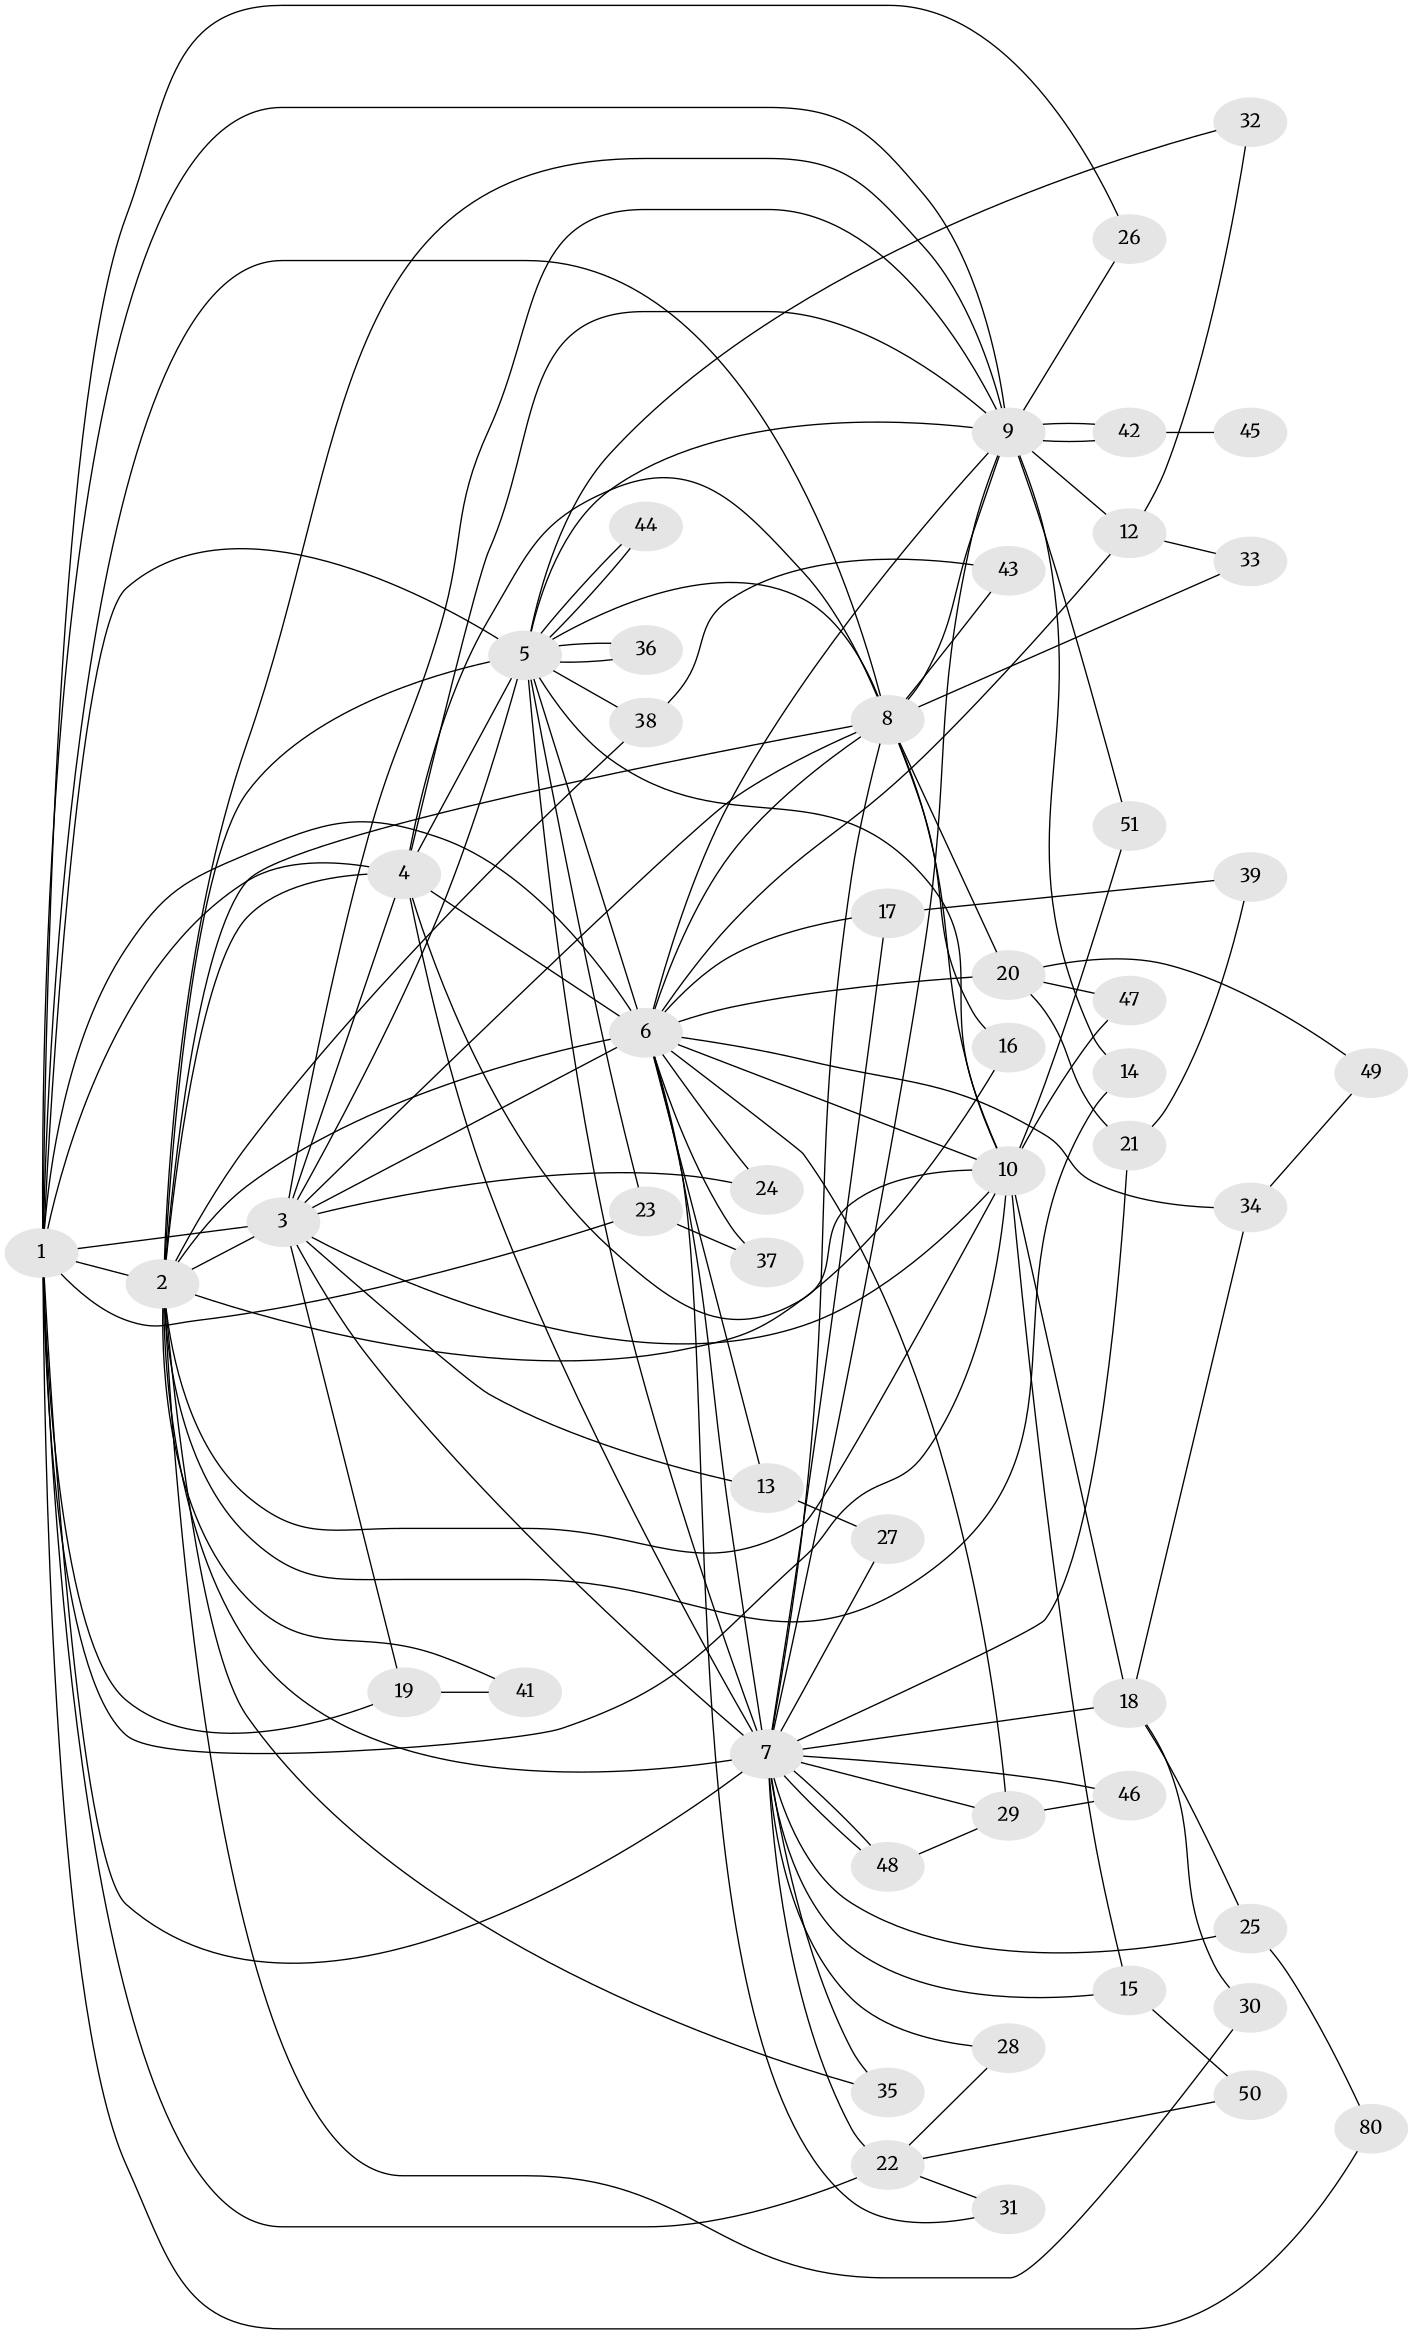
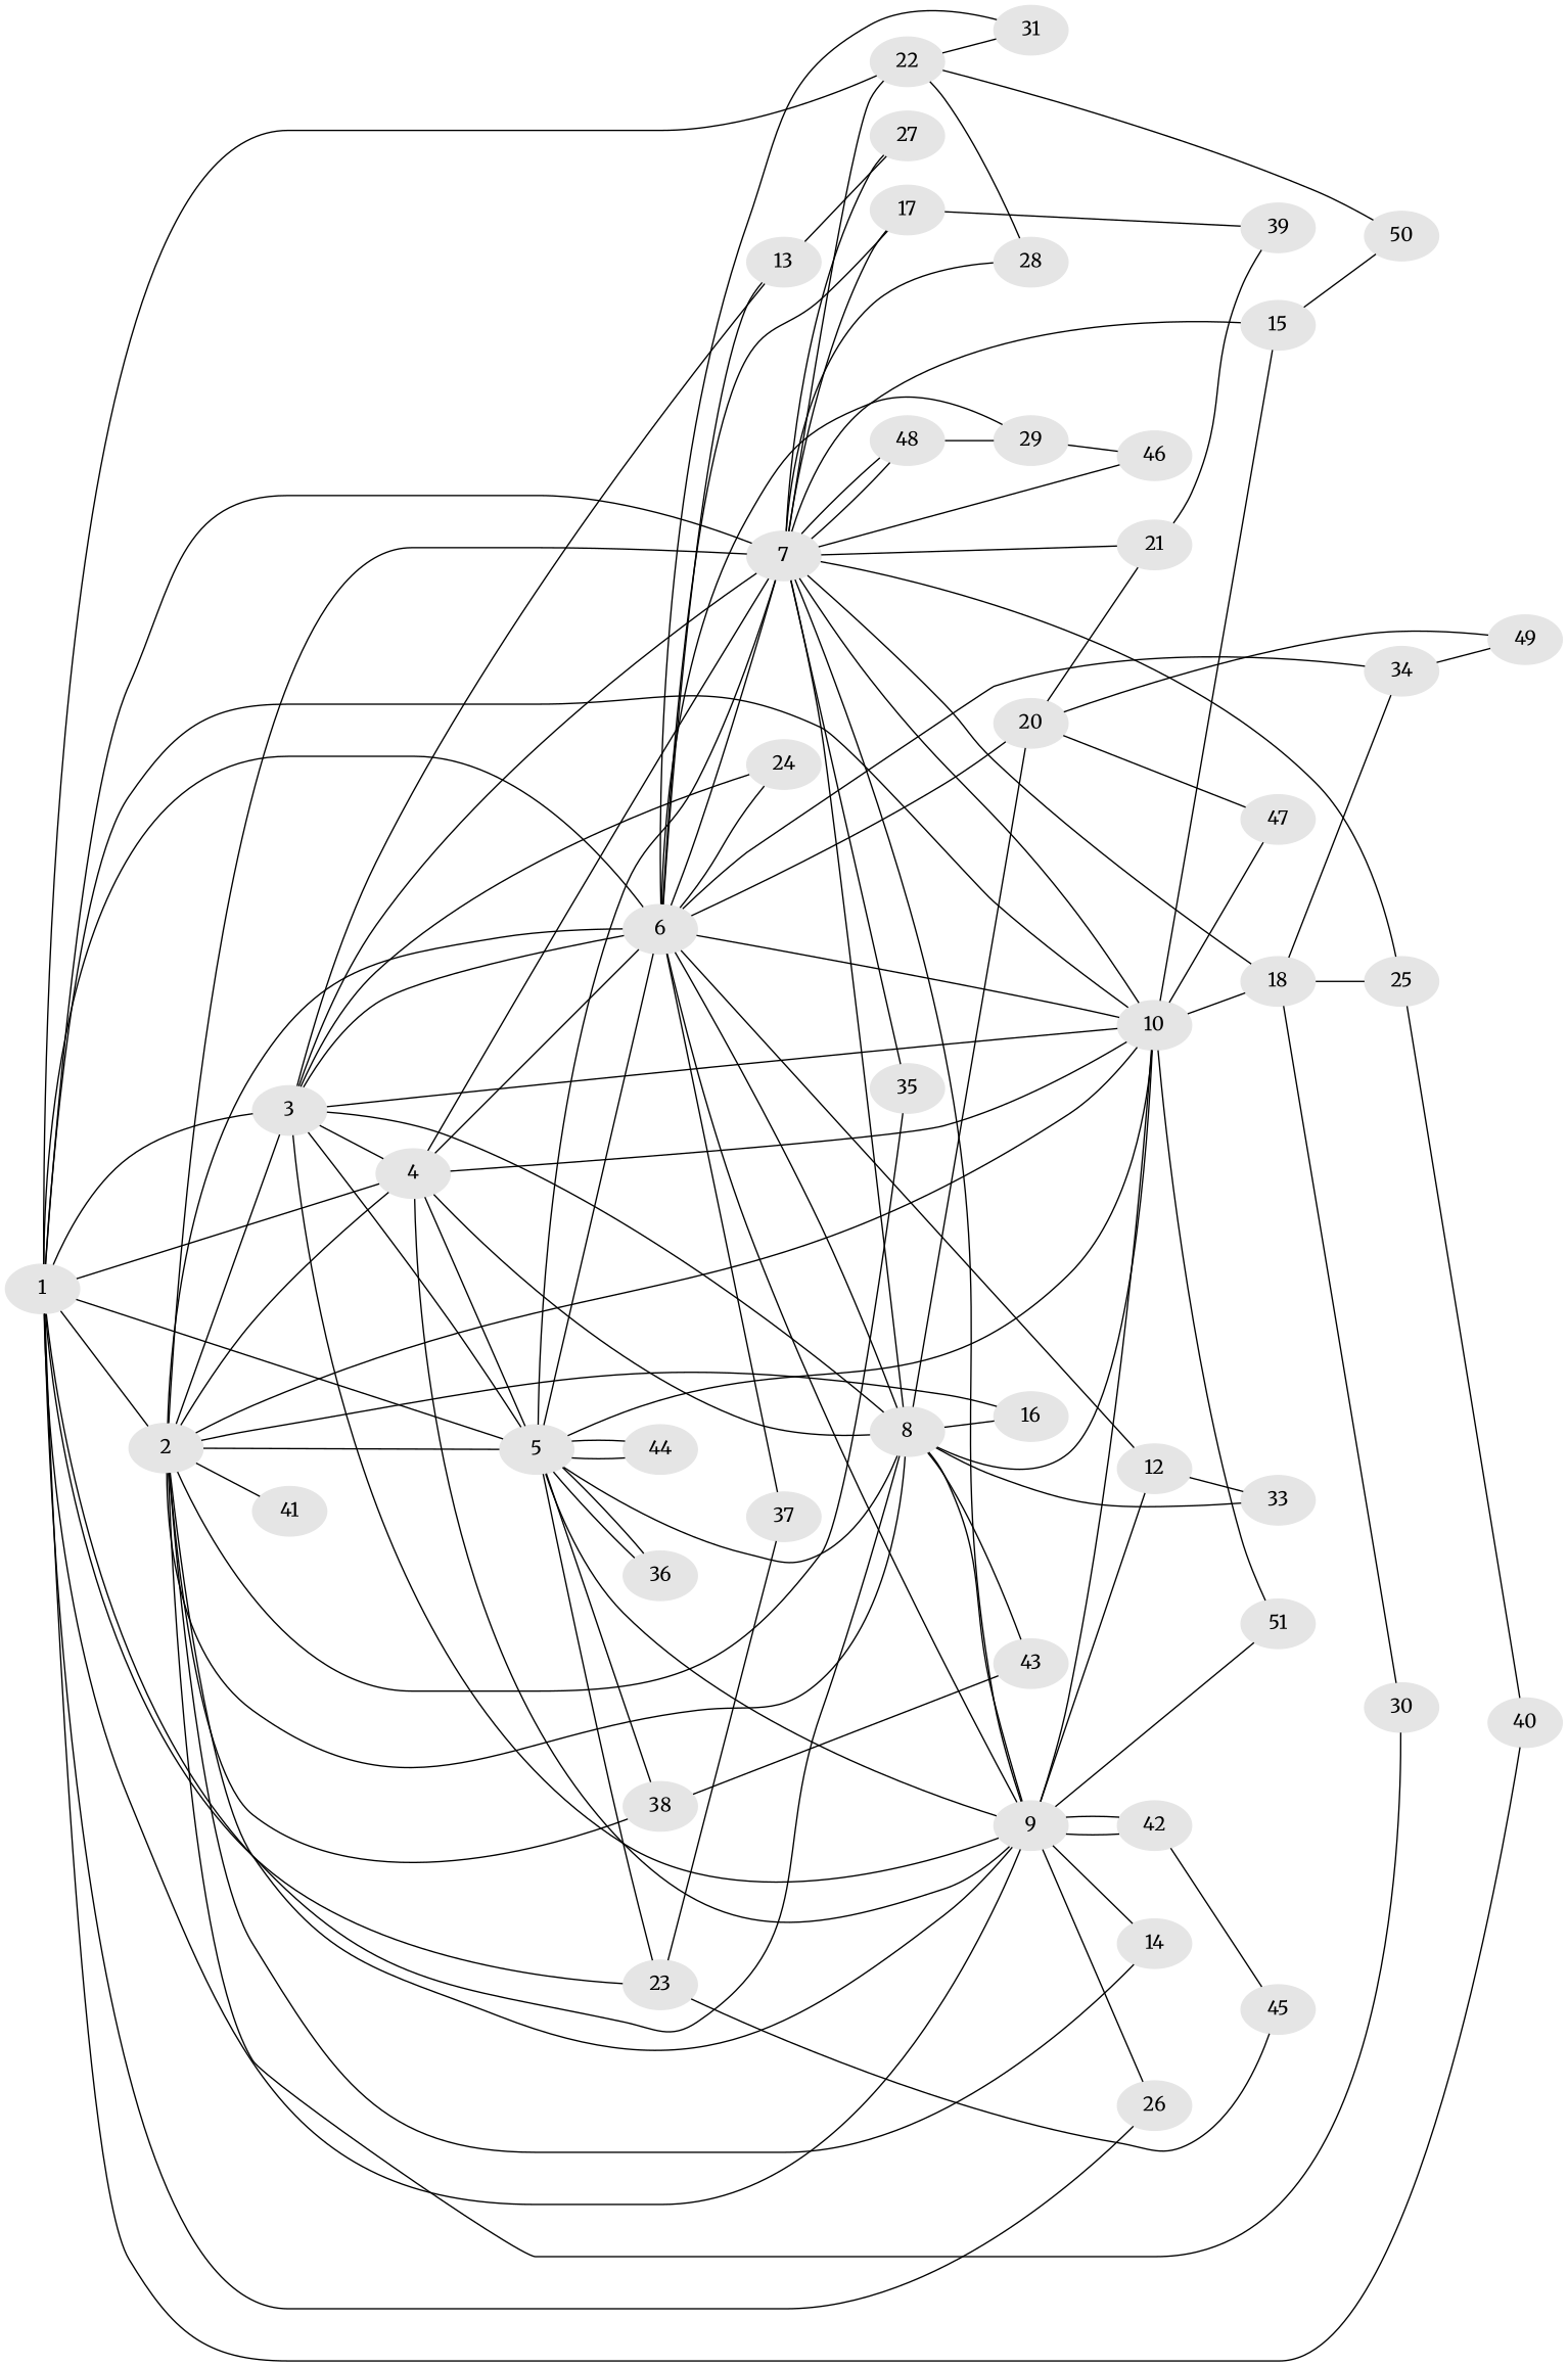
  graph {
    fontname=Merriweather
    rankdir=LR
    node [color=gray90 fontname=Merriweather style=filled]
    edge [fontname=Merriweather]
    1
    2
    3
    4
    5
    6
    7
    8
    9
    10
-   19
    22
    23
    26
-   40 [label=80]
+   40
    14
    16
    30
    35
    38
    41
    13
    24
-   32
    36
    44
    12
    17
    20
    29
    31
    34
    37
    15
    18
    21
    25
    27
    28
    46
    48
    33
    43
    n44 [label=51]
    42
    47
    50
    45
    39
    49
    1 -- 2
    1 -- 3
    1 -- 4
    1 -- 5
    1 -- 6
    1 -- 7
    1 -- 8
    1 -- 9
    1 -- 10
-   1 -- 19
    1 -- 22
    1 -- 23
    1 -- 26
    1 -- 40
    2 -- 3
    2 -- 4
    2 -- 5
    2 -- 6
    2 -- 7
    2 -- 8
    2 -- 9
    2 -- 10
    2 -- 14
    2 -- 16
    2 -- 30
    2 -- 35
    2 -- 38
    2 -- 41
    3 -- 4
    3 -- 5
    3 -- 6
    3 -- 7
    3 -- 8
    3 -- 9
    3 -- 10
-   3 -- 19
    3 -- 13
    3 -- 24
    4 -- 5
    4 -- 6
    4 -- 7
    4 -- 8
    4 -- 9
    4 -- 10
    5 -- 6
    5 -- 7
    5 -- 8
    5 -- 9
    5 -- 10
    5 -- 23
    5 -- 38
-   5 -- 32
    5 -- 36
    5 -- 36
    5 -- 44
    5 -- 44
    6 -- 7
    6 -- 8
    6 -- 9
    6 -- 10
    6 -- 13
    6 -- 24
    6 -- 12
    6 -- 17
    6 -- 20
    6 -- 29
    6 -- 31
    6 -- 34
    6 -- 37
    7 -- 8
    7 -- 9
-   7 -- 29
+   7 -- 10
    7 -- 22
    7 -- 35
    7 -- 17
    7 -- 15
    7 -- 18
    7 -- 21
    7 -- 25
    7 -- 27
    7 -- 28
    7 -- 46
    7 -- 48
    7 -- 48
    8 -- 9
    8 -- 10
    8 -- 16
    8 -- 20
    8 -- 33
    8 -- 43
+   9 -- 10
    9 -- 26
    9 -- 14
    9 -- 12
    9 -- n44
    9 -- 42
    9 -- 42
    10 -- 15
    10 -- 18
    10 -- n44
    10 -- 47
-   19 -- 41
    22 -- 31
    22 -- 28
    22 -- 50
    23 -- 37
+   23 -- 45
    38 -- 43
    13 -- 27
-   12 -- 32
    12 -- 33
    17 -- 39
    20 -- 21
    20 -- 47
    20 -- 49
    29 -- 46
    34 -- 49
    15 -- 50
    18 -- 30
    18 -- 34
    18 -- 25
    21 -- 39
    25 -- 40
    48 -- 29
    42 -- 45
  }
